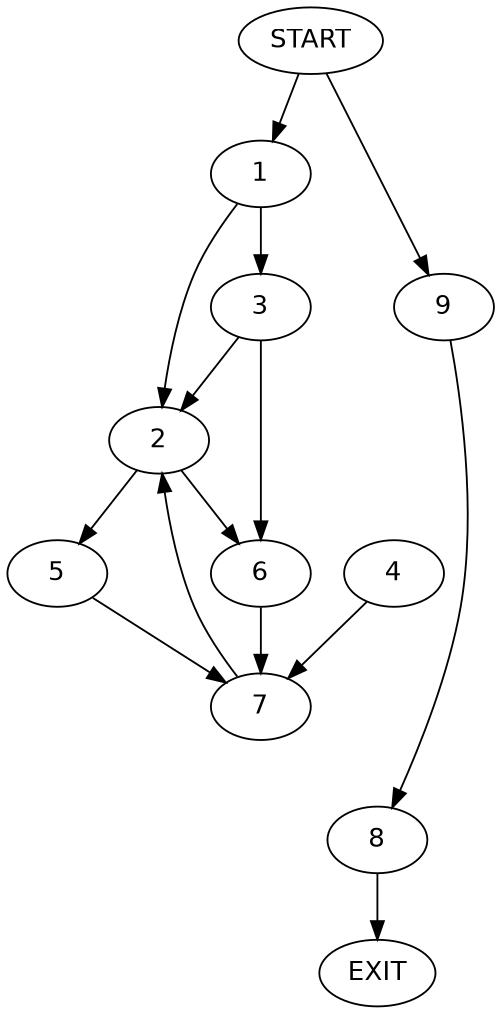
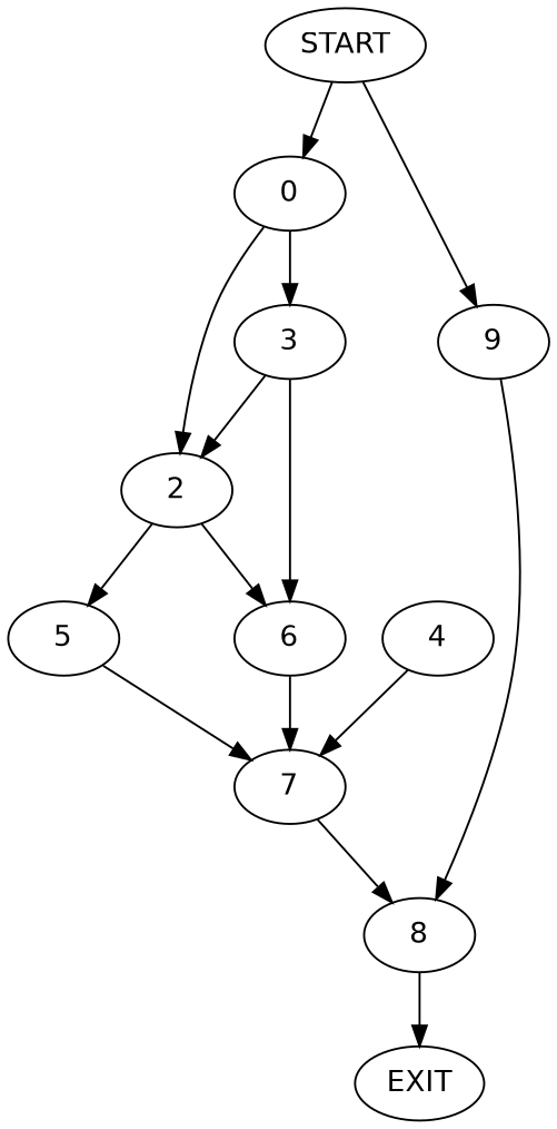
  digraph {
    fontname="DejaVu Sans"
    node [fontname="DejaVu Sans"]
    edge [fontname="DejaVu Sans"]
    n1 [label=START]
-   1
+   1 [label=0]
    9
    2
    3
    8
    n7 [label=EXIT]
    5
    6
    4
    7
    n1 -> 1
    n1 -> 9
    1 -> 2
    1 -> 3
    9 -> 8
    2 -> 5
    2 -> 6
    3 -> 2
    3 -> 6
    8 -> n7
    5 -> 7
    6 -> 7
    4 -> 7
-   7 -> 2
+   7 -> 8
  }
